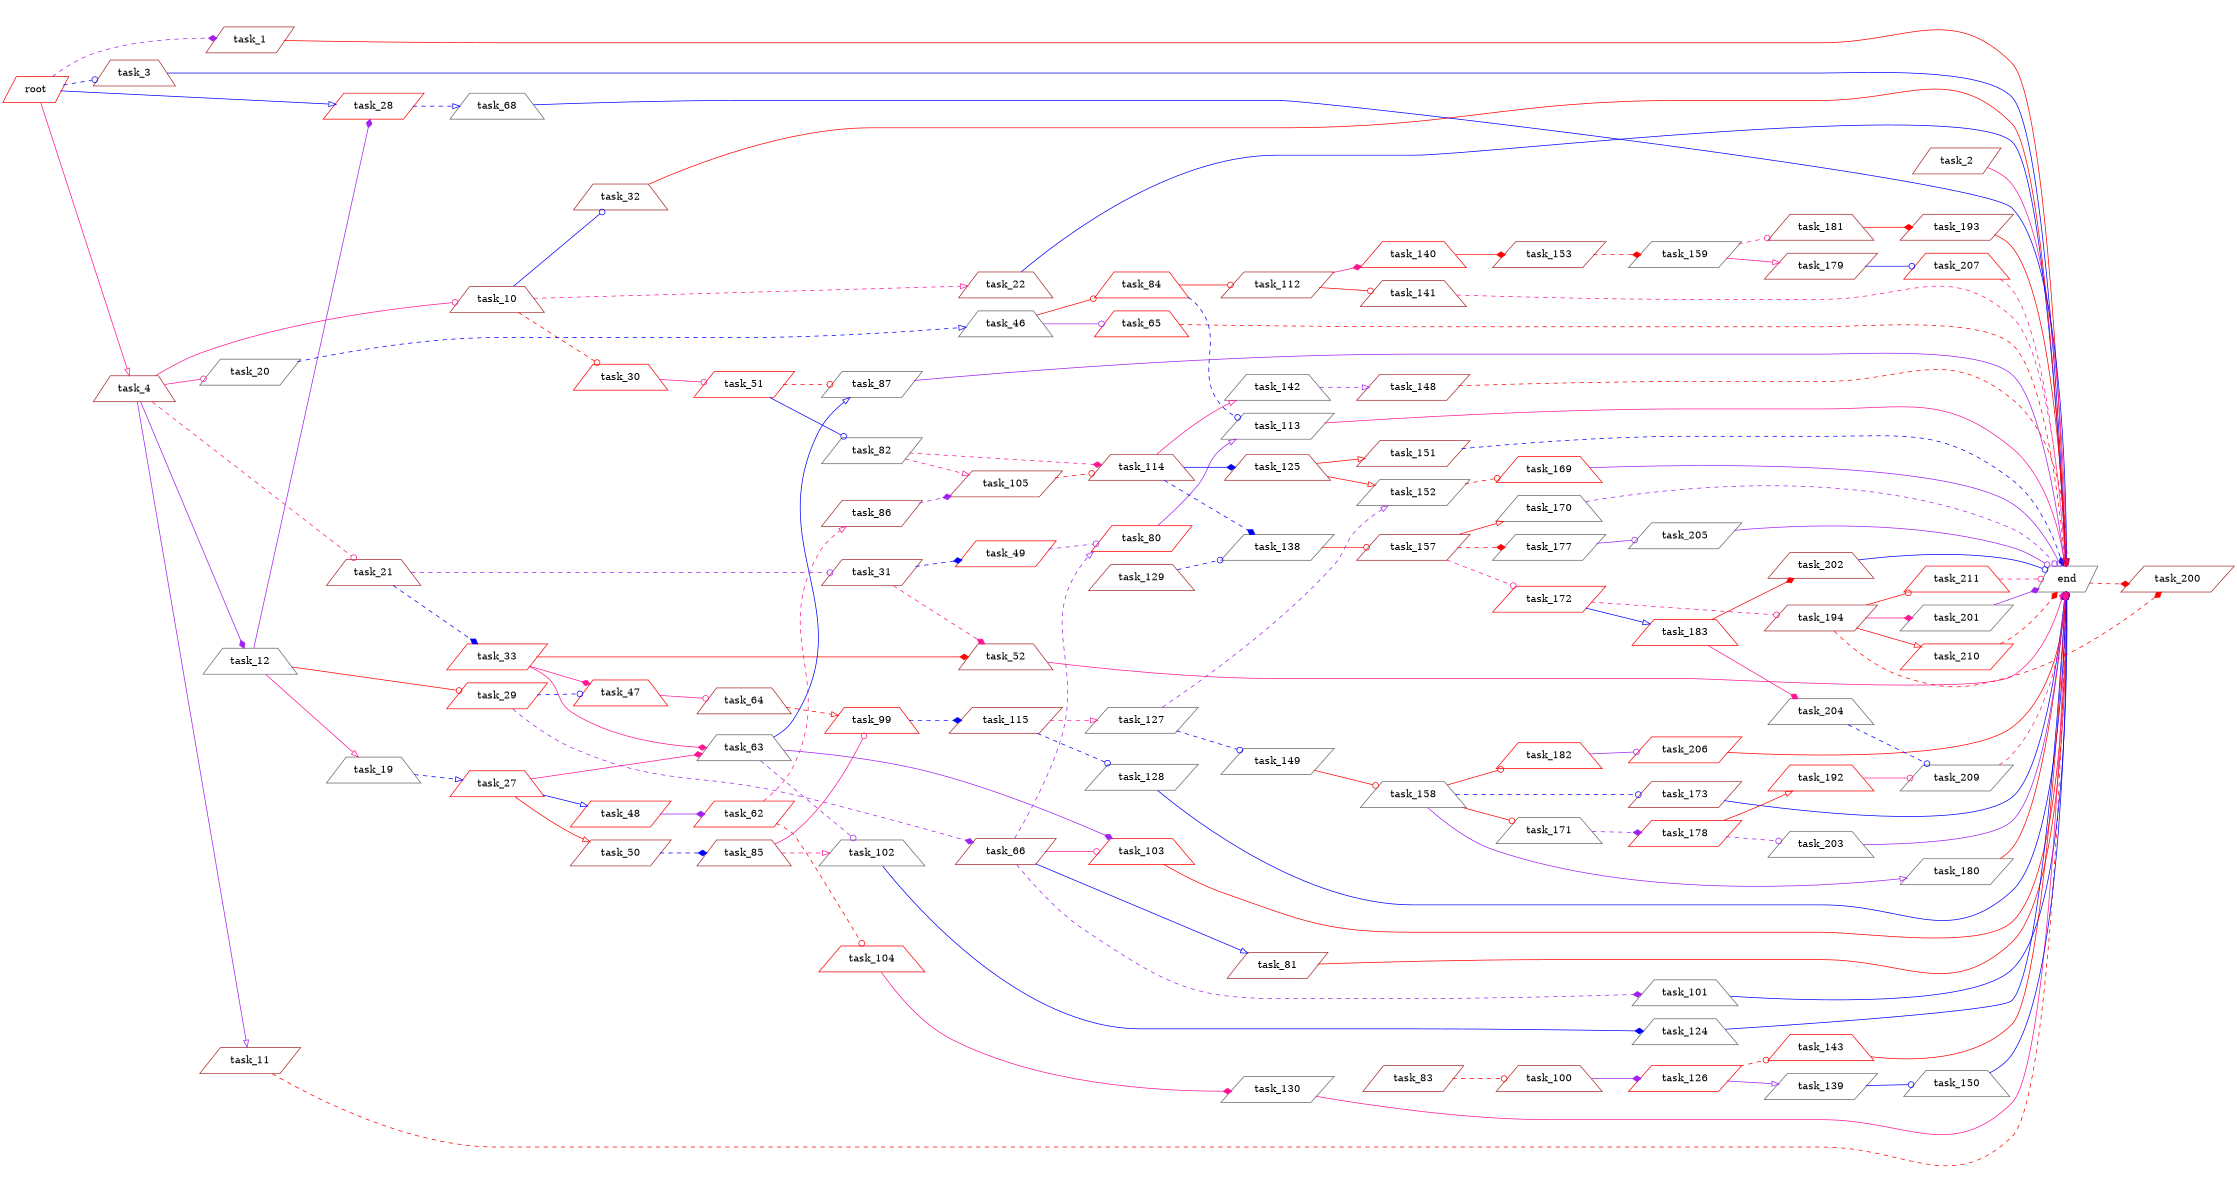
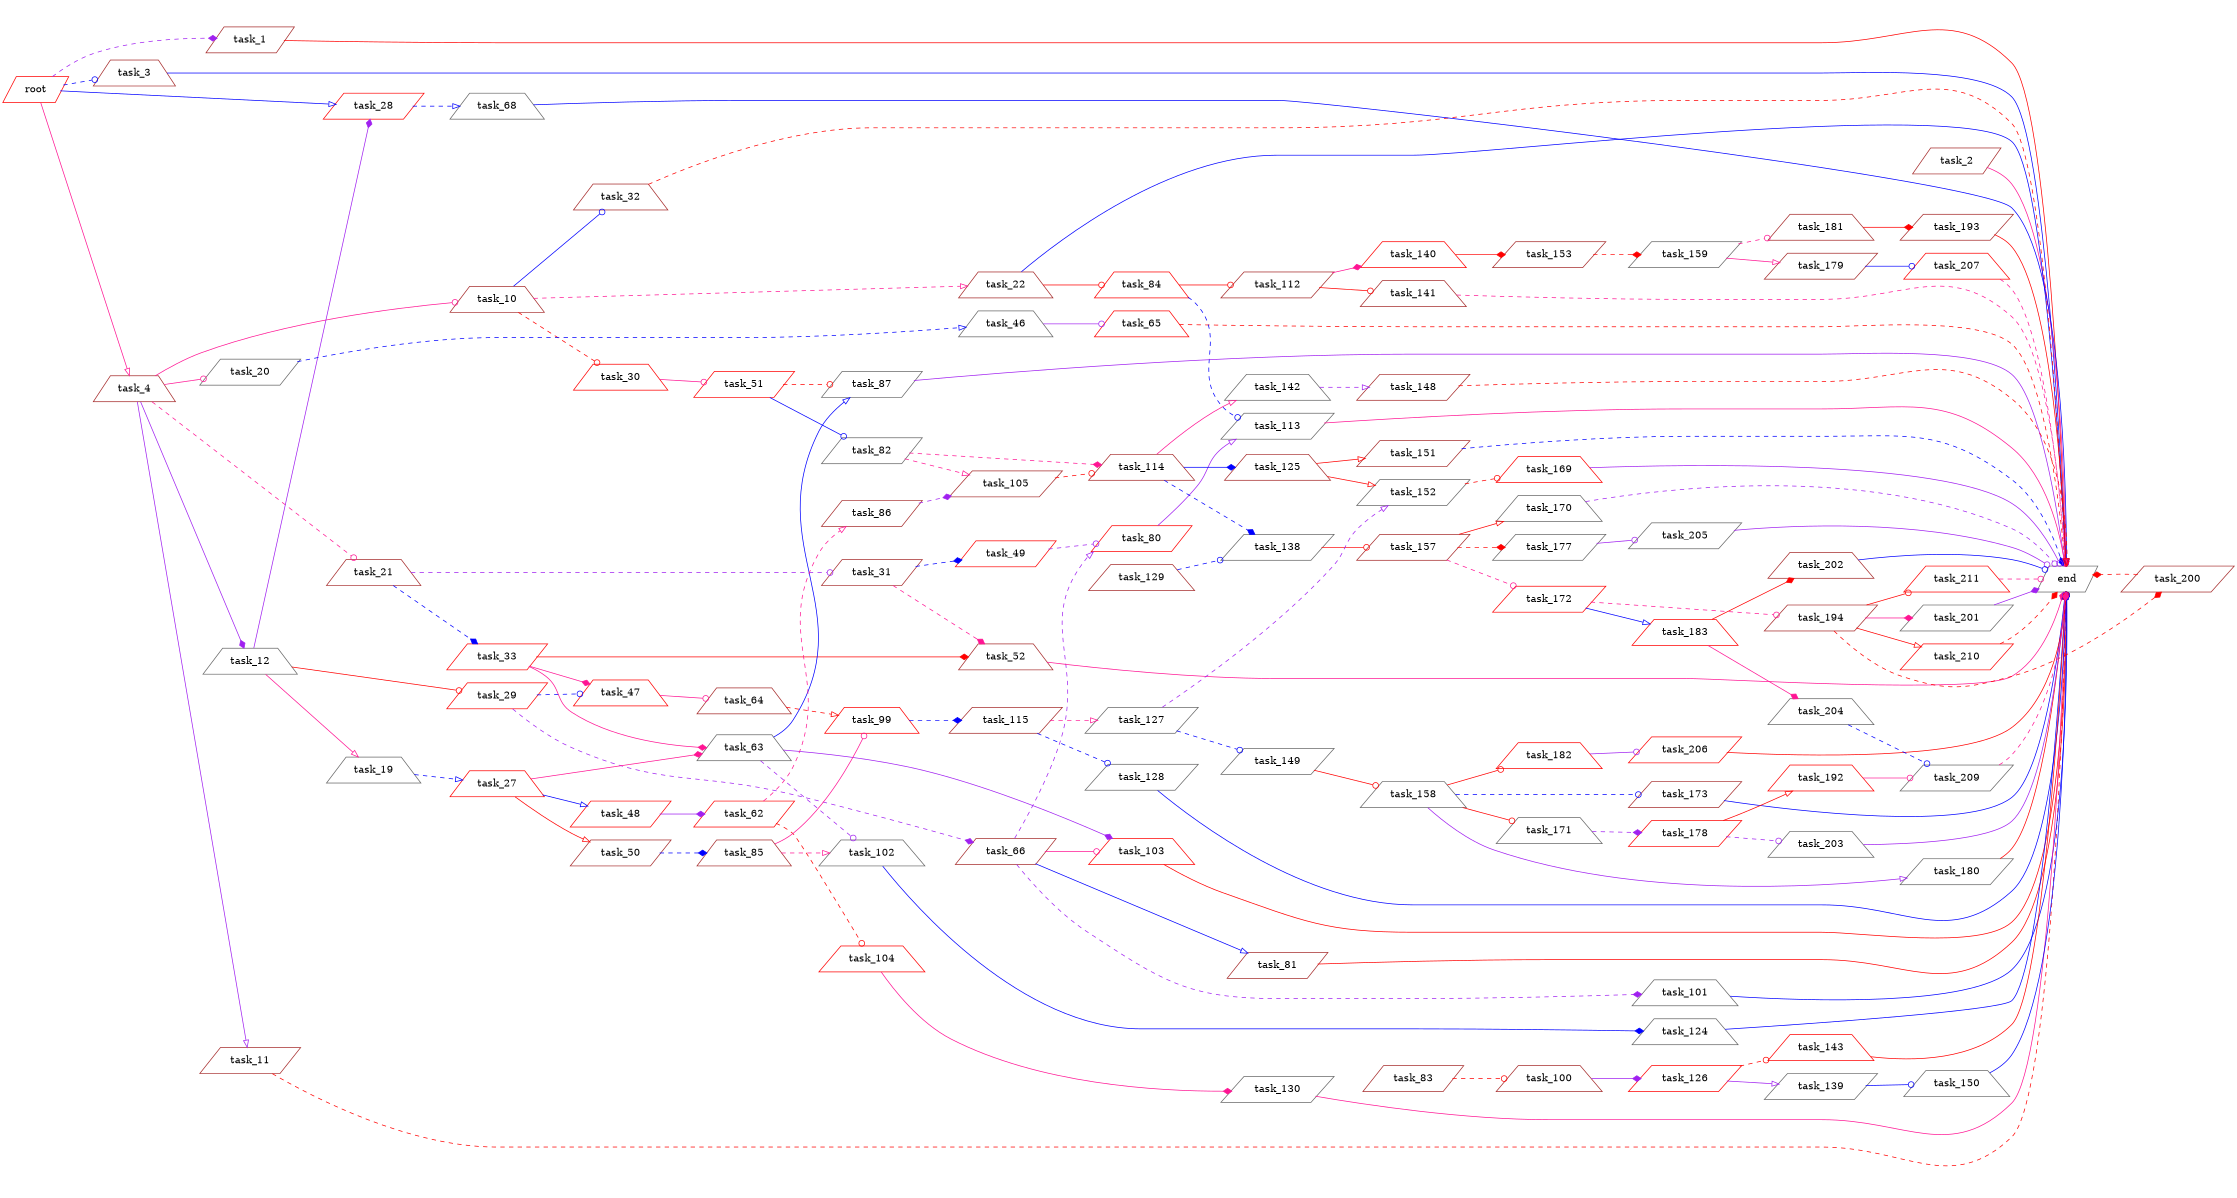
  digraph {
    rankdir=LR
    node [color=brown shape=parallelogram]
    edge [arrowhead=odot color=red style=solid]
    root [color=red]
    task_1
    task_3 [shape=trapezium]
    task_4 [shape=trapezium]
    task_28 [color=red]
    end [color=gray40]
    task_2
    task_10 [shape=trapezium]
    task_11
    task_12 [color=gray40 shape=trapezium]
    task_20 [color=gray40]
    task_21 [shape=trapezium]
    task_22 [shape=trapezium]
    task_30 [color=red shape=trapezium]
    task_32 [shape=trapezium]
    task_19 [color=gray40 shape=trapezium]
    task_29 [color=red]
    task_46 [color=gray40 shape=trapezium]
    task_31
    task_33 [color=red]
    task_51 [color=red]
    task_27 [color=red shape=trapezium]
    task_68 [color=gray40 shape=trapezium]
    task_47 [color=red shape=trapezium]
    task_66
    task_65 [color=red shape=trapezium]
    task_84 [color=red shape=trapezium]
    task_49 [color=red]
    task_52 [shape=trapezium]
    task_63 [color=gray40 shape=trapezium]
    task_87 [color=gray40]
    task_82 [color=gray40]
    task_48 [color=red]
    task_50
    task_64 [shape=trapezium]
    task_103 [color=red shape=trapezium]
    task_80 [color=red]
    task_81
    task_101 [color=gray40 shape=trapezium]
    task_62 [color=red]
    task_85 [shape=trapezium]
    task_102 [color=gray40 shape=trapezium]
    task_113 [color=gray40]
    task_112
    task_86
    task_104 [color=red shape=trapezium]
    task_99 [color=red shape=trapezium]
    task_124 [color=gray40 shape=trapezium]
    task_105
    task_114 [shape=trapezium]
    task_140 [color=red shape=trapezium]
    task_141 [shape=trapezium]
    task_115
    task_130 [color=gray40]
    task_100 [shape=trapezium]
    task_83
    task_125 [shape=trapezium]
    task_138 [color=gray40]
    task_142 [color=gray40 shape=trapezium]
    task_127 [color=gray40]
    task_128 [color=gray40]
    task_126 [color=red]
    task_129 [shape=trapezium]
    task_153
    task_151
    task_152 [color=gray40]
    task_157
    task_148
    task_139 [color=gray40]
    task_143 [color=red shape=trapezium]
    task_149 [color=gray40]
    task_150 [color=gray40 shape=trapezium]
    task_159 [color=gray40]
    task_169 [color=red shape=trapezium]
    task_170 [color=gray40 shape=trapezium]
    task_172 [color=red]
    task_177 [color=gray40]
    task_158 [color=gray40 shape=trapezium]
    task_171 [color=gray40 shape=trapezium]
    task_173
    task_180 [color=gray40]
    task_182 [color=red shape=trapezium]
    task_183 [color=red shape=trapezium]
    task_194
    task_205 [color=gray40]
    task_179
    task_181 [shape=trapezium]
    task_178 [color=red]
    task_206 [color=red]
    task_207 [color=red shape=trapezium]
    task_193
    task_202 [shape=trapezium]
    task_204 [color=gray40 shape=trapezium]
    task_200
    task_201 [color=gray40]
    task_210 [color=red]
    task_211 [color=red shape=trapezium]
    task_192 [color=red shape=trapezium]
    task_203 [color=gray40 shape=trapezium]
    task_209 [color=gray40]
    root -> task_1 [arrowhead=diamond color=purple style=dashed]
    root -> task_3 [color=blue style=dashed]
    root -> task_4 [arrowhead=onormal color=deeppink]
    root -> task_28 [arrowhead=onormal color=blue]
    task_1 -> end [arrowhead=diamond]
    task_3 -> end [color=blue]
    task_4 -> task_10 [color=deeppink]
    task_4 -> task_11 [arrowhead=onormal color=purple]
    task_4 -> task_12 [arrowhead=diamond color=purple]
    task_4 -> task_20 [color=deeppink]
    task_4 -> task_21 [color=deeppink style=dashed]
    task_28 -> task_68 [arrowhead=onormal color=blue style=dashed]
    task_2 -> end [arrowhead=diamond color=deeppink]
    task_10 -> task_22 [arrowhead=onormal color=deeppink style=dashed]
    task_10 -> task_30 [style=dashed]
    task_10 -> task_32 [color=blue]
    task_11 -> end [arrowhead=diamond style=dashed]
    task_12 -> task_28 [arrowhead=diamond color=purple]
    task_12 -> task_19 [arrowhead=onormal color=deeppink]
    task_12 -> task_29
    task_20 -> task_46 [arrowhead=onormal color=blue style=dashed]
    task_21 -> task_31 [color=purple style=dashed]
    task_21 -> task_33 [arrowhead=diamond color=blue style=dashed]
    task_22 -> end [arrowhead=onormal color=blue]
    task_30 -> task_51 [color=deeppink]
-   task_32 -> end [arrowhead=onormal]
+   task_32 -> end [arrowhead=onormal style=dashed]
    task_19 -> task_27 [arrowhead=onormal color=blue style=dashed]
    task_29 -> task_47 [color=blue style=dashed]
    task_29 -> task_66 [arrowhead=diamond color=purple style=dashed]
    task_46 -> task_65 [color=purple]
-   task_46 -> task_84
+   task_22 -> task_84
    task_31 -> task_49 [arrowhead=diamond color=blue style=dashed]
    task_31 -> task_52 [arrowhead=diamond color=deeppink style=dashed]
    task_33 -> task_47 [arrowhead=diamond color=deeppink]
    task_33 -> task_52 [arrowhead=diamond]
    task_33 -> task_63 [arrowhead=diamond color=deeppink]
    task_51 -> task_87 [style=dashed]
    task_51 -> task_82 [color=blue]
    task_27 -> task_63 [arrowhead=diamond color=deeppink]
    task_27 -> task_48 [arrowhead=onormal color=blue]
    task_27 -> task_50 [arrowhead=onormal]
    task_68 -> end [arrowhead=onormal color=blue]
    task_47 -> task_64 [color=deeppink]
    task_66 -> task_103 [color=deeppink]
    task_66 -> task_80 [arrowhead=onormal color=purple style=dashed]
    task_66 -> task_81 [arrowhead=onormal color=blue]
    task_66 -> task_101 [arrowhead=diamond color=purple style=dashed]
    task_65 -> end [style=dashed]
    task_84 -> task_113 [color=blue style=dashed]
    task_84 -> task_112
    task_49 -> task_80 [color=purple style=dashed]
    task_52 -> end [arrowhead=diamond color=deeppink]
    task_63 -> task_87 [arrowhead=onormal color=blue]
    task_63 -> task_103 [arrowhead=diamond color=purple]
    task_63 -> task_102 [color=purple style=dashed]
    task_87 -> end [color=purple]
    task_82 -> task_105 [arrowhead=onormal color=deeppink style=dashed]
    task_82 -> task_114 [arrowhead=diamond color=deeppink style=dashed]
    task_48 -> task_62 [arrowhead=diamond color=purple]
    task_50 -> task_85 [arrowhead=diamond color=blue style=dashed]
    task_64 -> task_99 [arrowhead=onormal style=dashed]
    task_103 -> end
    task_80 -> task_113 [arrowhead=onormal color=purple]
    task_81 -> end
    task_101 -> end [color=blue]
    task_62 -> task_86 [arrowhead=onormal color=deeppink style=dashed]
    task_62 -> task_104 [style=dashed]
    task_85 -> task_102 [arrowhead=onormal color=deeppink style=dashed]
    task_85 -> task_99 [color=deeppink]
    task_102 -> task_124 [arrowhead=diamond color=blue]
    task_113 -> end [color=deeppink]
    task_112 -> task_140 [arrowhead=diamond color=deeppink]
    task_112 -> task_141
    task_86 -> task_105 [arrowhead=diamond color=purple style=dashed]
    task_104 -> task_130 [arrowhead=diamond color=deeppink]
    task_99 -> task_115 [arrowhead=diamond color=blue style=dashed]
    task_124 -> end [color=blue]
    task_105 -> task_114 [style=dashed]
    task_114 -> task_125 [arrowhead=diamond color=blue]
    task_114 -> task_138 [arrowhead=diamond color=blue style=dashed]
    task_114 -> task_142 [arrowhead=onormal color=deeppink]
    task_140 -> task_153 [arrowhead=diamond]
    task_141 -> end [color=deeppink style=dashed]
    task_115 -> task_127 [arrowhead=onormal color=deeppink style=dashed]
    task_115 -> task_128 [color=blue style=dashed]
    task_130 -> end [color=deeppink]
    task_100 -> task_126 [arrowhead=diamond color=purple]
    task_83 -> task_100 [style=dashed]
    task_125 -> task_151 [arrowhead=onormal]
    task_125 -> task_152 [arrowhead=onormal]
    task_138 -> task_157
    task_142 -> task_148 [arrowhead=onormal color=purple style=dashed]
    task_127 -> task_152 [arrowhead=onormal color=purple style=dashed]
    task_127 -> task_149 [color=blue style=dashed]
    task_128 -> end [arrowhead=onormal color=blue]
    task_126 -> task_139 [arrowhead=onormal color=purple]
    task_126 -> task_143 [style=dashed]
    task_129 -> task_138 [color=blue style=dashed]
    task_153 -> task_159 [arrowhead=diamond style=dashed]
    task_151 -> end [arrowhead=diamond color=blue style=dashed]
    task_152 -> task_169 [style=dashed]
    task_157 -> task_170 [arrowhead=onormal]
    task_157 -> task_172 [color=deeppink style=dashed]
    task_157 -> task_177 [arrowhead=diamond style=dashed]
    task_148 -> end [arrowhead=onormal style=dashed]
    task_139 -> task_150 [color=blue]
    task_143 -> end [arrowhead=onormal]
    task_149 -> task_158
    task_150 -> end [arrowhead=diamond color=blue]
    task_159 -> task_179 [arrowhead=onormal color=deeppink]
    task_159 -> task_181 [color=deeppink style=dashed]
    task_169 -> end [color=purple]
    task_170 -> end [color=purple style=dashed]
    task_172 -> task_183 [arrowhead=onormal color=blue]
    task_172 -> task_194 [color=deeppink style=dashed]
    task_177 -> task_205 [color=purple]
    task_158 -> task_171
    task_158 -> task_173 [color=blue style=dashed]
    task_158 -> task_180 [arrowhead=onormal color=purple]
    task_158 -> task_182
    task_171 -> task_178 [arrowhead=diamond color=purple style=dashed]
    task_173 -> end [arrowhead=onormal color=blue]
    task_180 -> end [arrowhead=diamond]
    task_182 -> task_206 [color=purple]
    task_183 -> task_202 [arrowhead=diamond]
    task_183 -> task_204 [arrowhead=diamond color=deeppink]
    task_194 -> task_200 [arrowhead=diamond style=dashed]
    task_194 -> task_201 [arrowhead=diamond color=deeppink]
    task_194 -> task_210 [arrowhead=onormal]
    task_194 -> task_211
    task_205 -> end [color=purple]
    task_179 -> task_207 [color=blue]
    task_181 -> task_193 [arrowhead=diamond]
    task_178 -> task_192 [arrowhead=onormal]
    task_178 -> task_203 [color=purple style=dashed]
    task_206 -> end
    task_207 -> end [arrowhead=onormal color=deeppink style=dashed]
    task_193 -> end [arrowhead=onormal]
    task_202 -> end [color=blue]
    task_204 -> task_209 [color=blue style=dashed]
-   end -> task_200 [arrowhead=diamond style=dashed]
+   task_200 -> end [arrowhead=diamond style=dashed]
    task_201 -> end [arrowhead=diamond color=purple]
    task_210 -> end [arrowhead=diamond style=dashed]
    task_211 -> end [color=deeppink style=dashed]
    task_192 -> task_209 [color=deeppink]
    task_203 -> end [color=purple]
    task_209 -> end [arrowhead=diamond color=deeppink style=dashed]
  }
